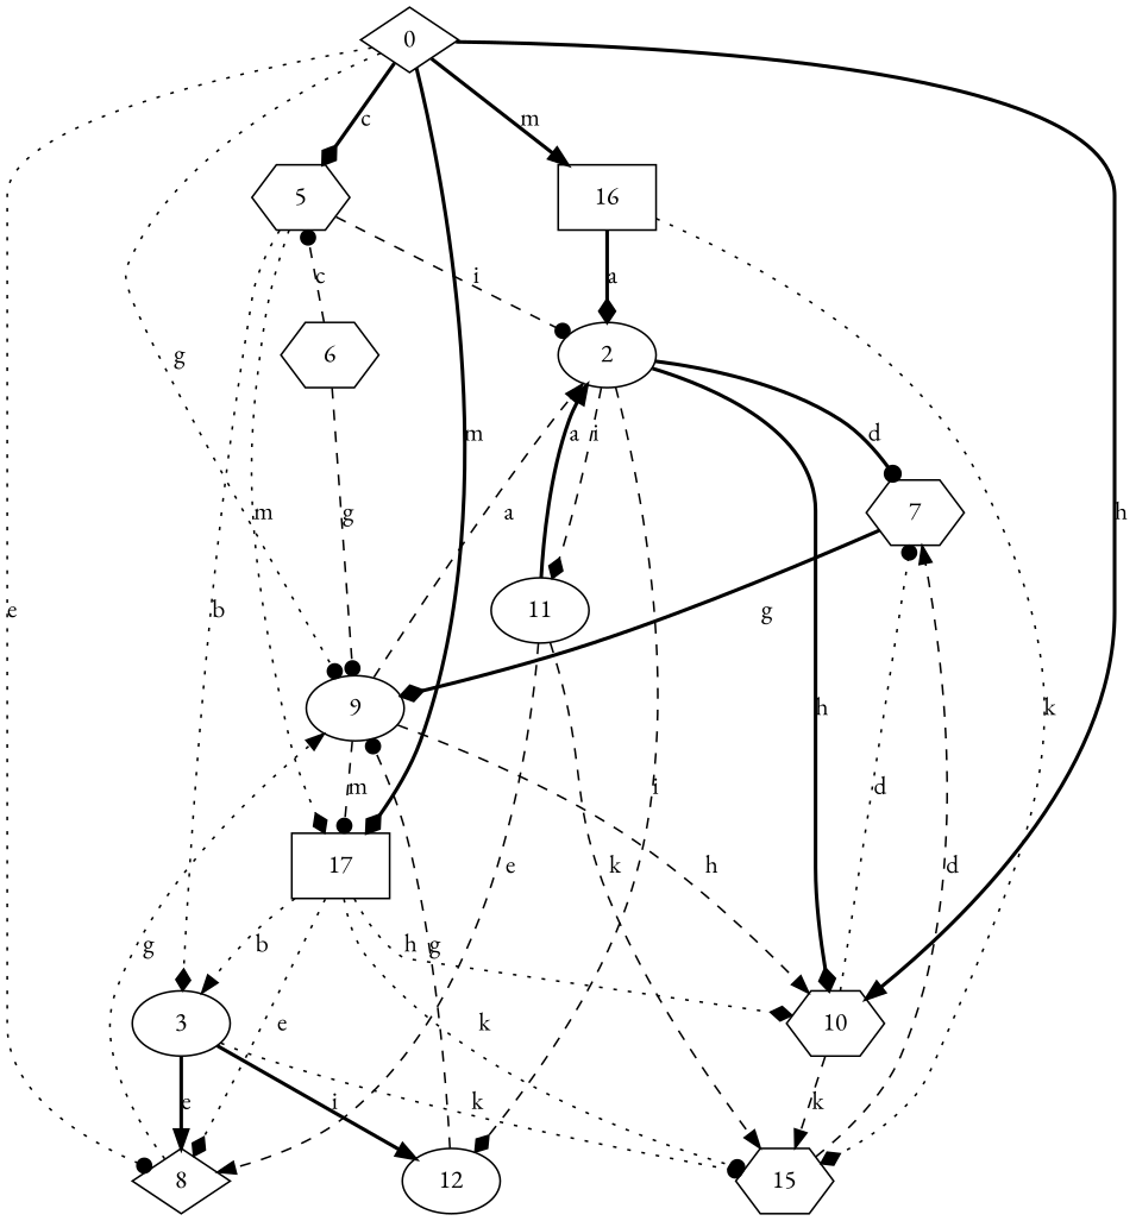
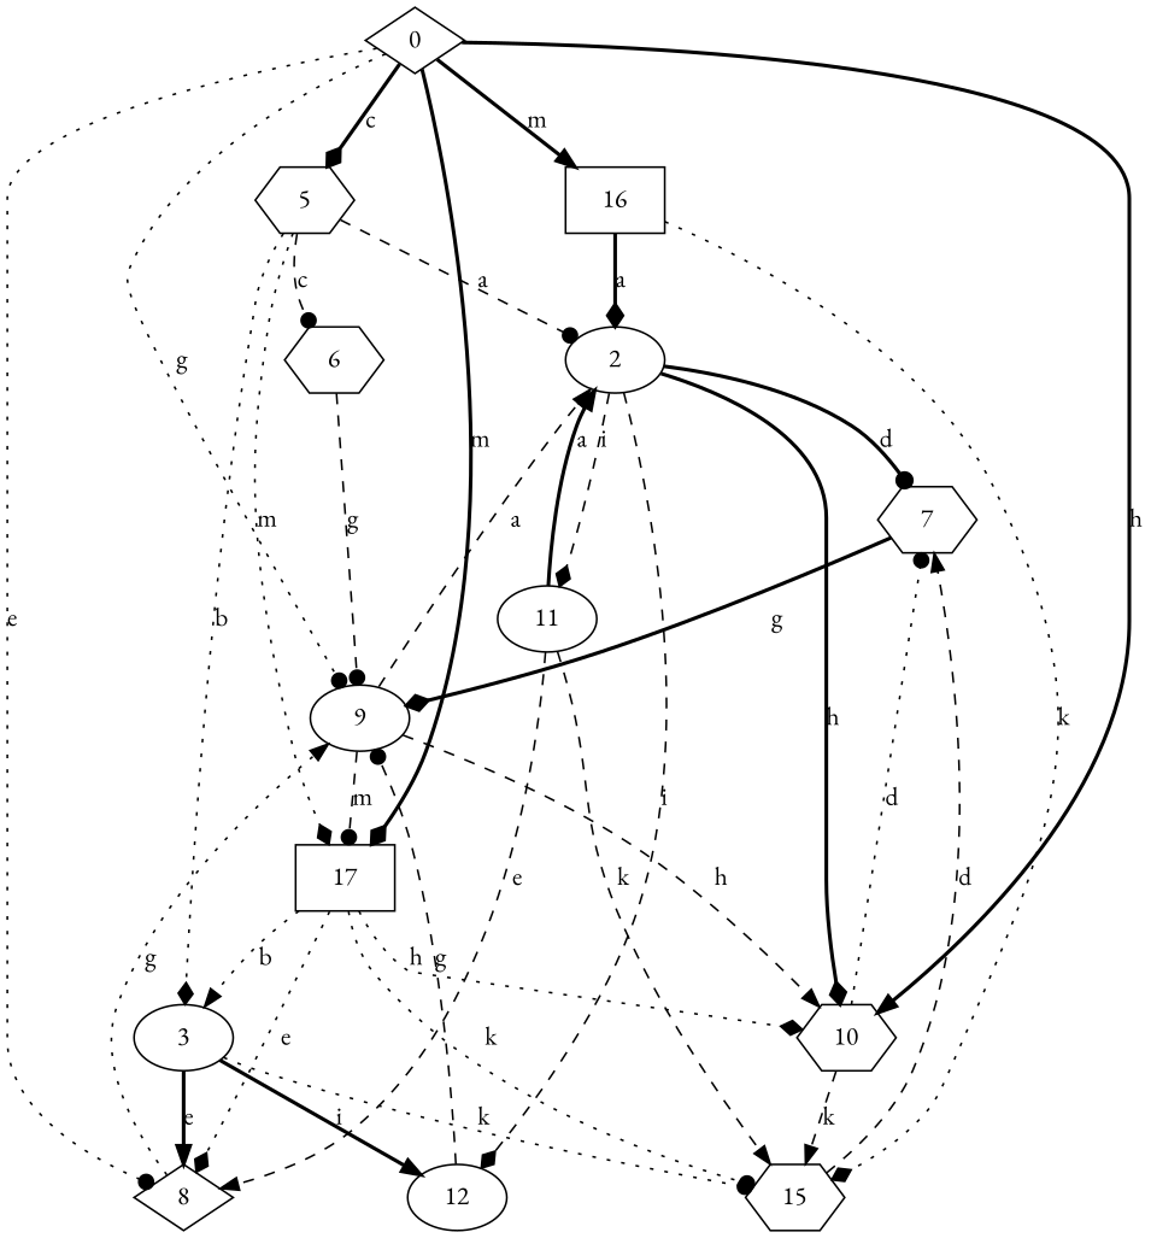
  strict digraph {
    fontname="EB Garamond"
    node [fontname="EB Garamond" shape=ellipse]
    edge [arrowhead=normal fontname="EB Garamond" style=dashed]
    2
    7 [shape=hexagon]
    10 [shape=hexagon]
    11
    12
    9
    15 [shape=hexagon]
    8 [shape=diamond]
    3
    5 [shape=hexagon]
    17 [shape=box]
    6 [shape=hexagon]
    0 [shape=diamond]
    16 [shape=box]
    2 -> 7 [arrowhead=dot label=d style=bold]
    2 -> 10 [arrowhead=diamond label=h style=bold]
    2 -> 11 [arrowhead=diamond label=i]
    2 -> 12 [arrowhead=diamond label=i]
    7 -> 9 [arrowhead=diamond label=g style=bold]
    10 -> 7 [arrowhead=dot label=d style=dotted]
    10 -> 15 [label=k]
    11 -> 2 [label=a style=bold]
    11 -> 15 [label=k]
    11 -> 8 [label=e]
    12 -> 9 [arrowhead=dot label=g]
    9 -> 2 [label=a]
    9 -> 10 [label=h]
    9 -> 17 [arrowhead=dot label=m]
    15 -> 7 [label=d]
    8 -> 9 [label=g style=dotted]
    3 -> 12 [label=i style=bold]
    3 -> 15 [arrowhead=dot label=k style=dotted]
    3 -> 8 [label=e style=bold]
-   5 -> 2 [arrowhead=dot label=i]
+   5 -> 2 [arrowhead=dot label=a]
    5 -> 3 [arrowhead=diamond label=b style=dotted]
    5 -> 17 [arrowhead=diamond label=m style=dotted]
    17 -> 10 [arrowhead=diamond label=h style=dotted]
    17 -> 15 [arrowhead=dot label=k style=dotted]
    17 -> 8 [arrowhead=diamond label=e style=dotted]
    17 -> 3 [label=b style=dotted]
    6 -> 9 [arrowhead=dot label=g]
-   6 -> 5 [arrowhead=dot label=c]
+   5 -> 6 [arrowhead=dot label=c]
    0 -> 10 [label=h style=bold]
    0 -> 9 [arrowhead=dot label=g style=dotted]
    0 -> 8 [arrowhead=dot label=e style=dotted]
    0 -> 5 [arrowhead=diamond label=c style=bold]
    0 -> 17 [arrowhead=diamond label=m style=bold]
    0 -> 16 [label=m style=bold]
    16 -> 2 [arrowhead=diamond label=a style=bold]
    16 -> 15 [arrowhead=diamond label=k style=dotted]
  }
